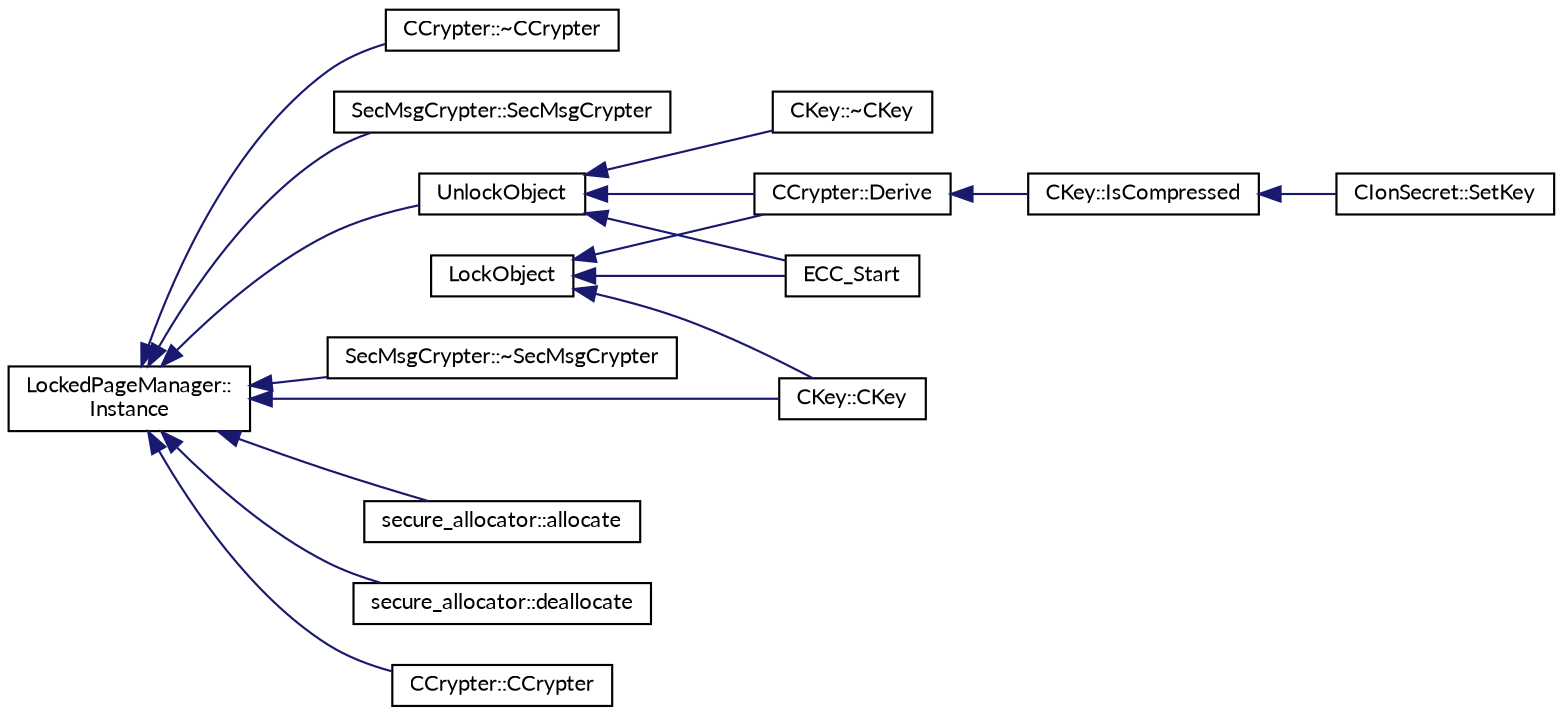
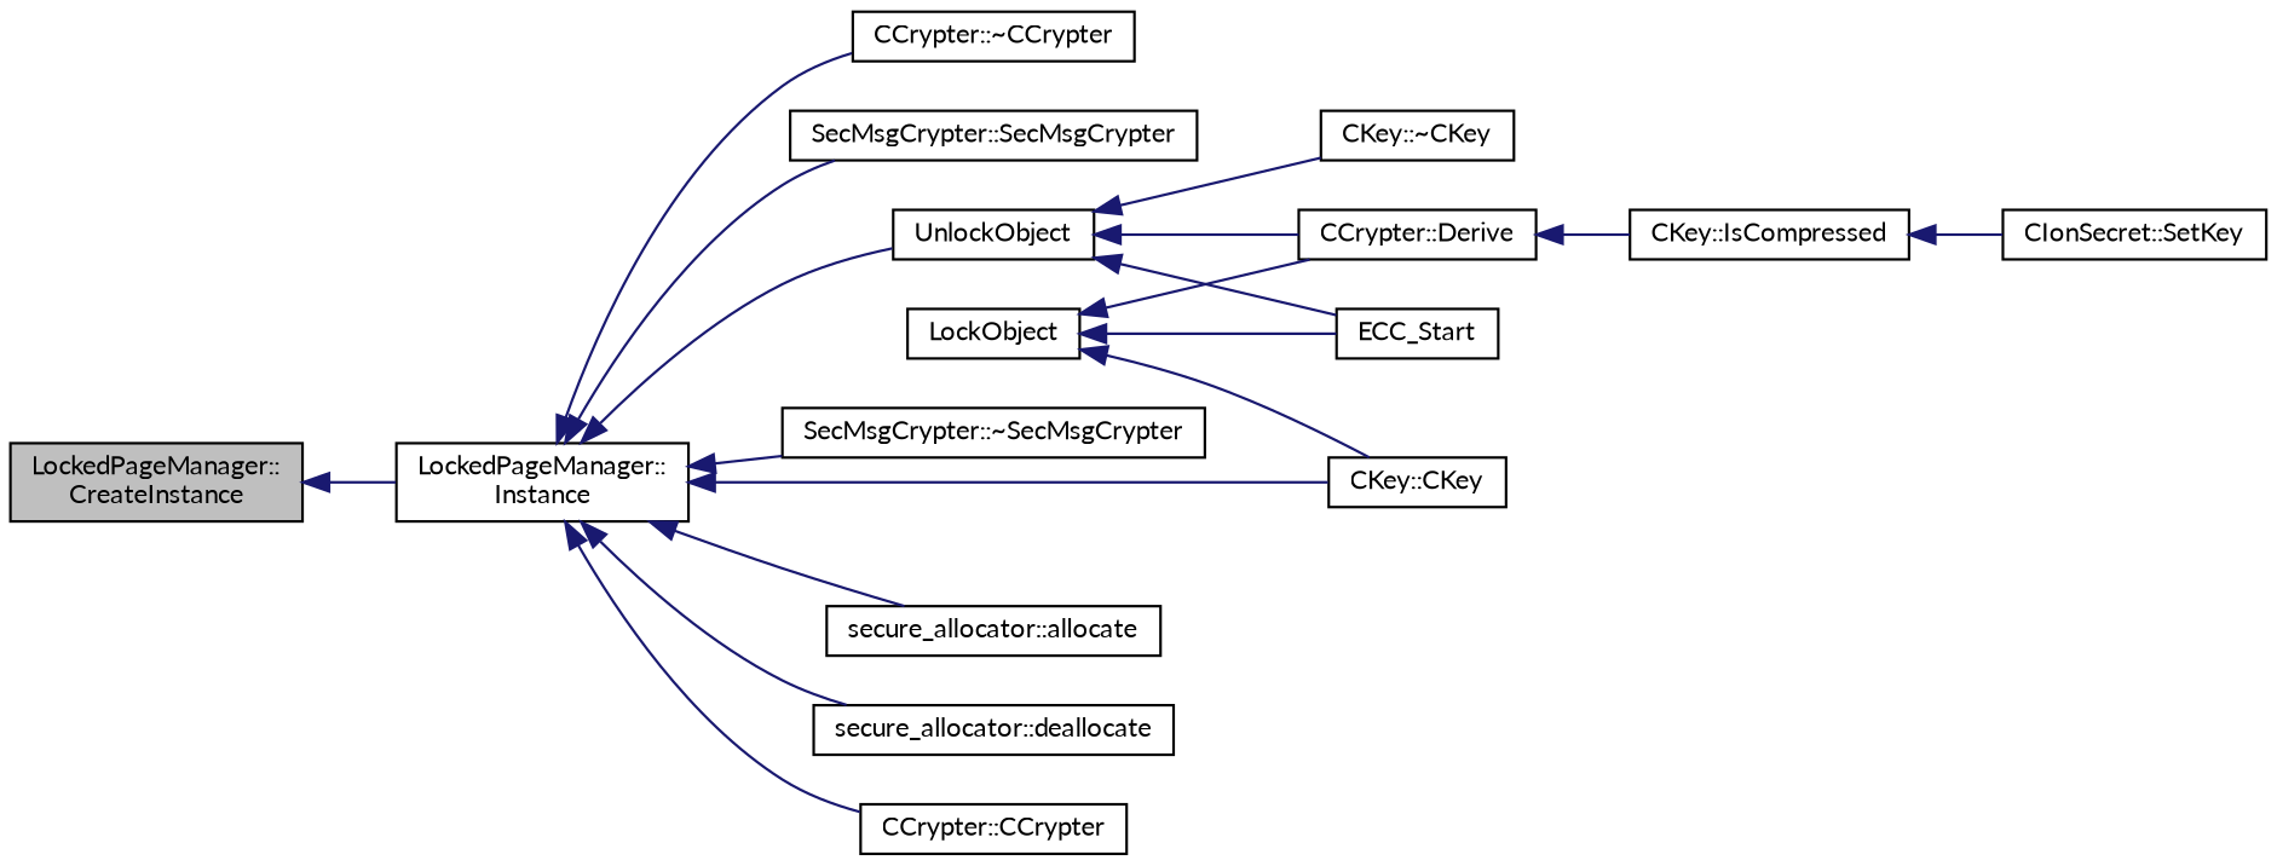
  digraph {
    fontname=Lato
    rankdir=LR
    node [color=black fillcolor=white fontname=Lato fontsize=10 shape=record style=filled]
    edge [color=midnightblue dir=back fontname=Lato fontsize=10 labelfontname=Helvetica labelfontsize=10 style=solid]
+   n1 [fillcolor=grey75 fontcolor=black height=0.2 label="LockedPageManager::\lCreateInstance" width=0.4]
    n2 [height=0.2 label="LockedPageManager::\lInstance" width=0.4]
    n3 [height=0.2 label=UnlockObject width=0.4]
    n4 [height=0.2 label="secure_allocator::allocate" width=0.4]
    n5 [height=0.2 label="secure_allocator::deallocate" width=0.4]
    n6 [height=0.2 label="CCrypter::CCrypter" width=0.4]
    n7 [height=0.2 label="CCrypter::~CCrypter" width=0.4]
    n8 [height=0.2 label="SecMsgCrypter::SecMsgCrypter" width=0.4]
    n9 [height=0.2 label="SecMsgCrypter::~SecMsgCrypter" width=0.4]
    n10 [height=0.2 label="CKey::CKey" width=0.4]
    n11 [height=0.2 label=LockObject width=0.4]
    n12 [height=0.2 label="CCrypter::Derive" width=0.4]
    n13 [height=0.2 label=ECC_Start width=0.4]
    n14 [height=0.2 label="CKey::~CKey" width=0.4]
    n15 [height=0.2 label="CKey::IsCompressed" width=0.4]
    n16 [height=0.2 label="CIonSecret::SetKey" width=0.4]
+   n1 -> n2
    n2 -> n3
    n2 -> n4
    n2 -> n5
    n2 -> n6
    n2 -> n7
    n2 -> n8
    n2 -> n9
    n2 -> n10
    n3 -> n12
    n3 -> n13
    n3 -> n14
    n11 -> n10
    n11 -> n12
    n11 -> n13
    n12 -> n15
    n15 -> n16
  }
